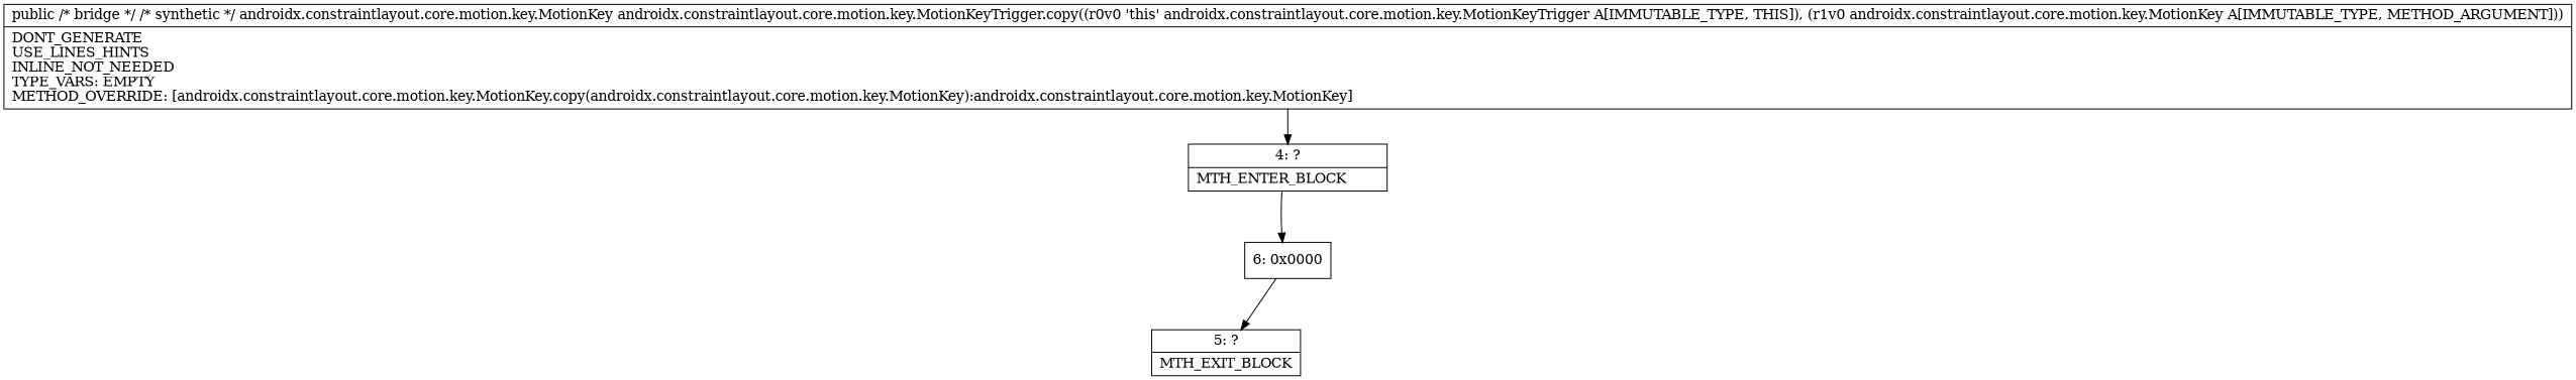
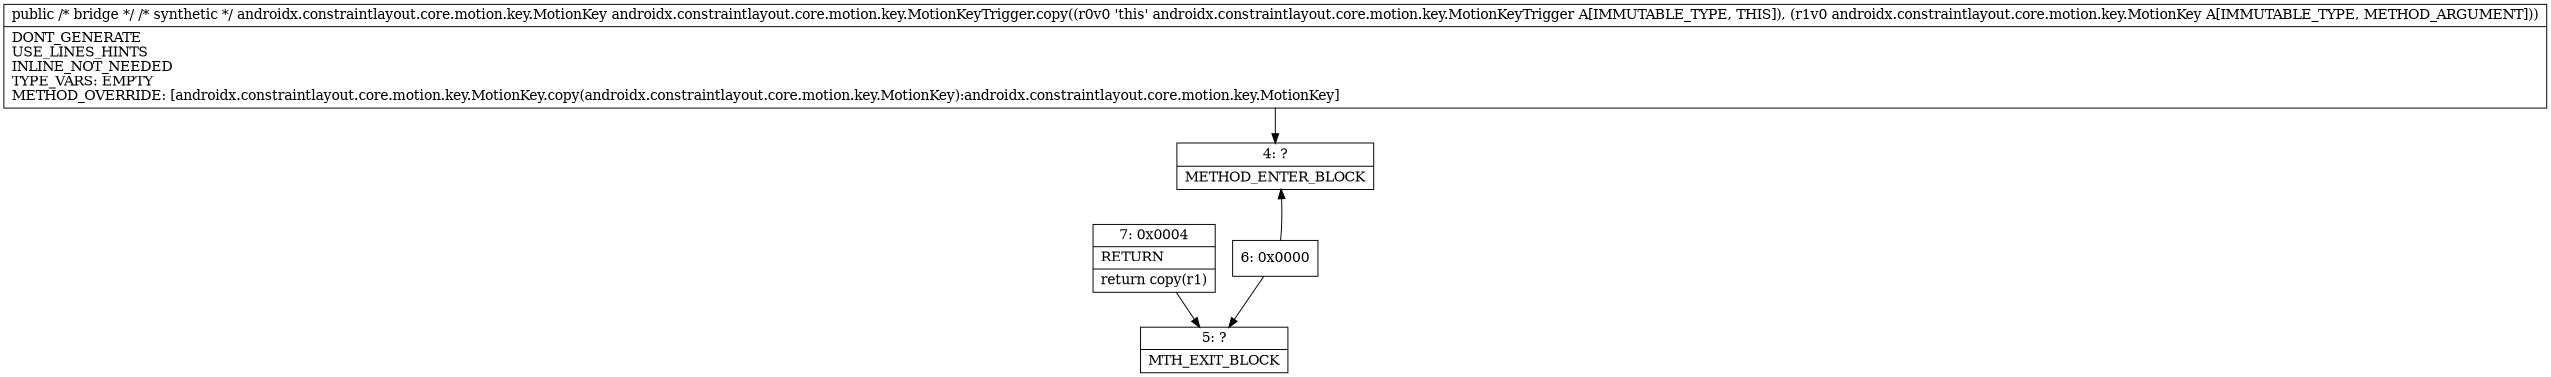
  digraph {
    node [shape=record]
-   n1 [label="{4\:\ ?|MTH_ENTER_BLOCK\l}"]
+   n1 [label="{4\:\ ?|METHOD_ENTER_BLOCK\l}"]
    n2 [label="{6\:\ 0x0000}"]
    n3 [label="{5\:\ ?|MTH_EXIT_BLOCK\l}"]
+   n4 [label="{7\:\ 0x0004|RETURN\l|return copy(r1)\l}"]
    n5 [label="{public \/* bridge *\/ \/* synthetic *\/ androidx.constraintlayout.core.motion.key.MotionKey androidx.constraintlayout.core.motion.key.MotionKeyTrigger.copy((r0v0 'this' androidx.constraintlayout.core.motion.key.MotionKeyTrigger A[IMMUTABLE_TYPE, THIS]), (r1v0 androidx.constraintlayout.core.motion.key.MotionKey A[IMMUTABLE_TYPE, METHOD_ARGUMENT]))  | DONT_GENERATE\lUSE_LINES_HINTS\lINLINE_NOT_NEEDED\lTYPE_VARS: EMPTY\lMETHOD_OVERRIDE: [androidx.constraintlayout.core.motion.key.MotionKey.copy(androidx.constraintlayout.core.motion.key.MotionKey):androidx.constraintlayout.core.motion.key.MotionKey]\l}"]
-   n1 -> n2
+   n2 -> n1
    n2 -> n3
+   n4 -> n3
    n5 -> n1
  }
